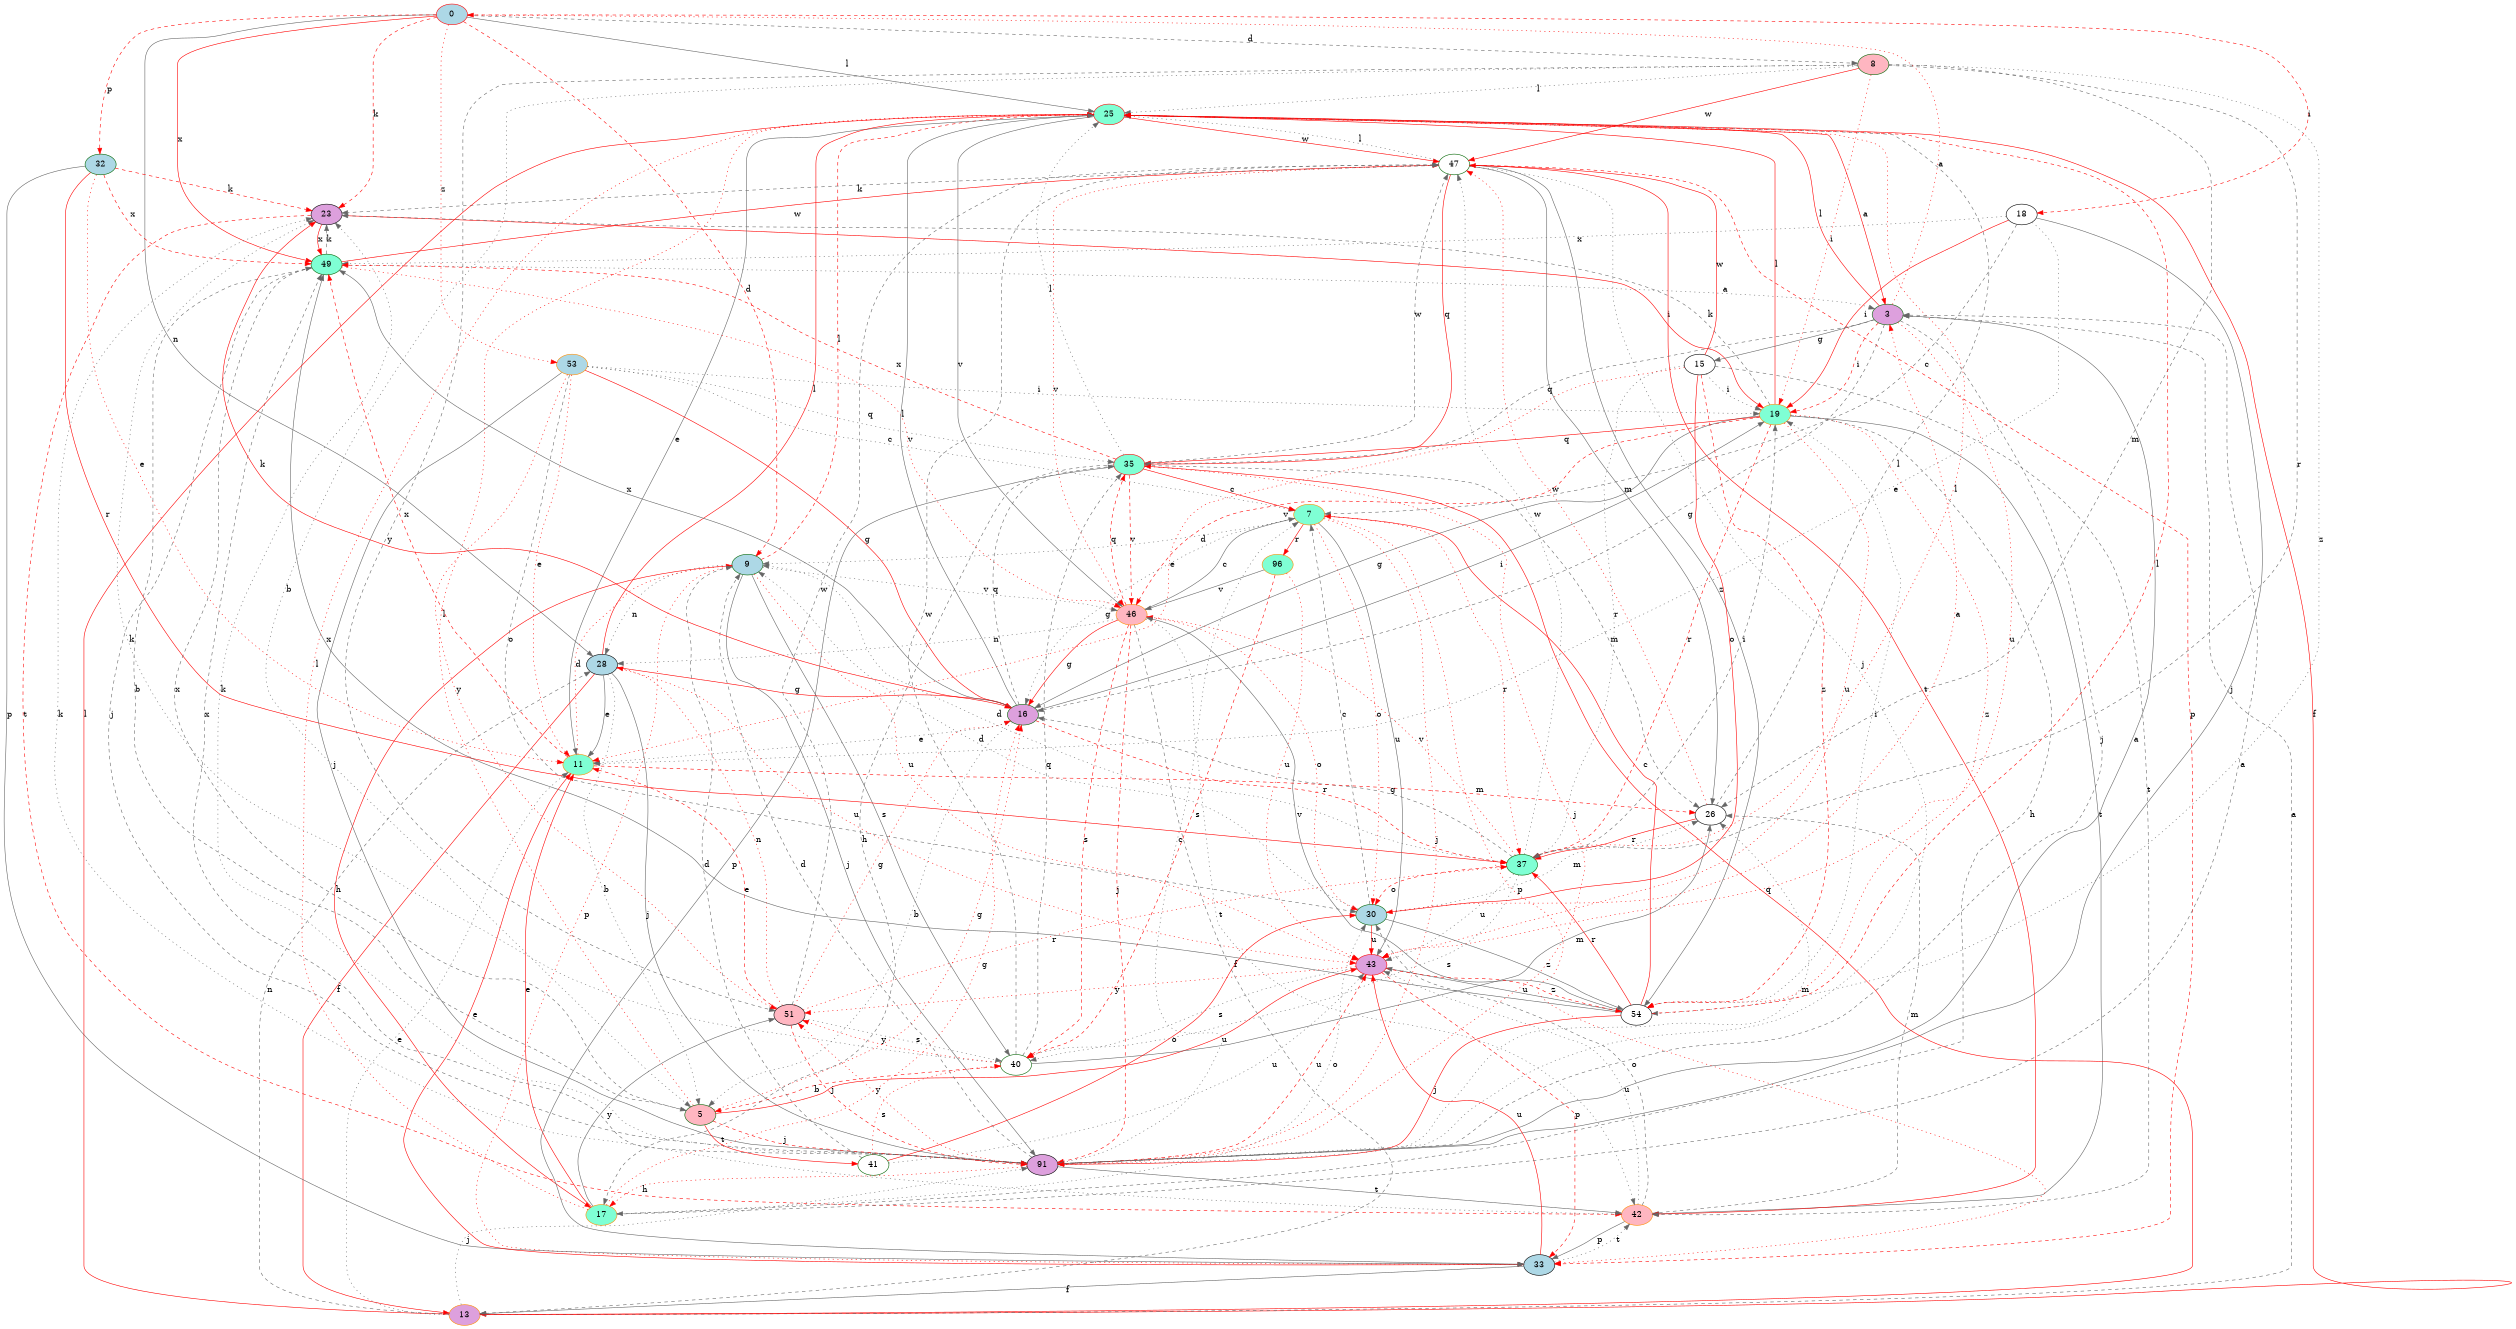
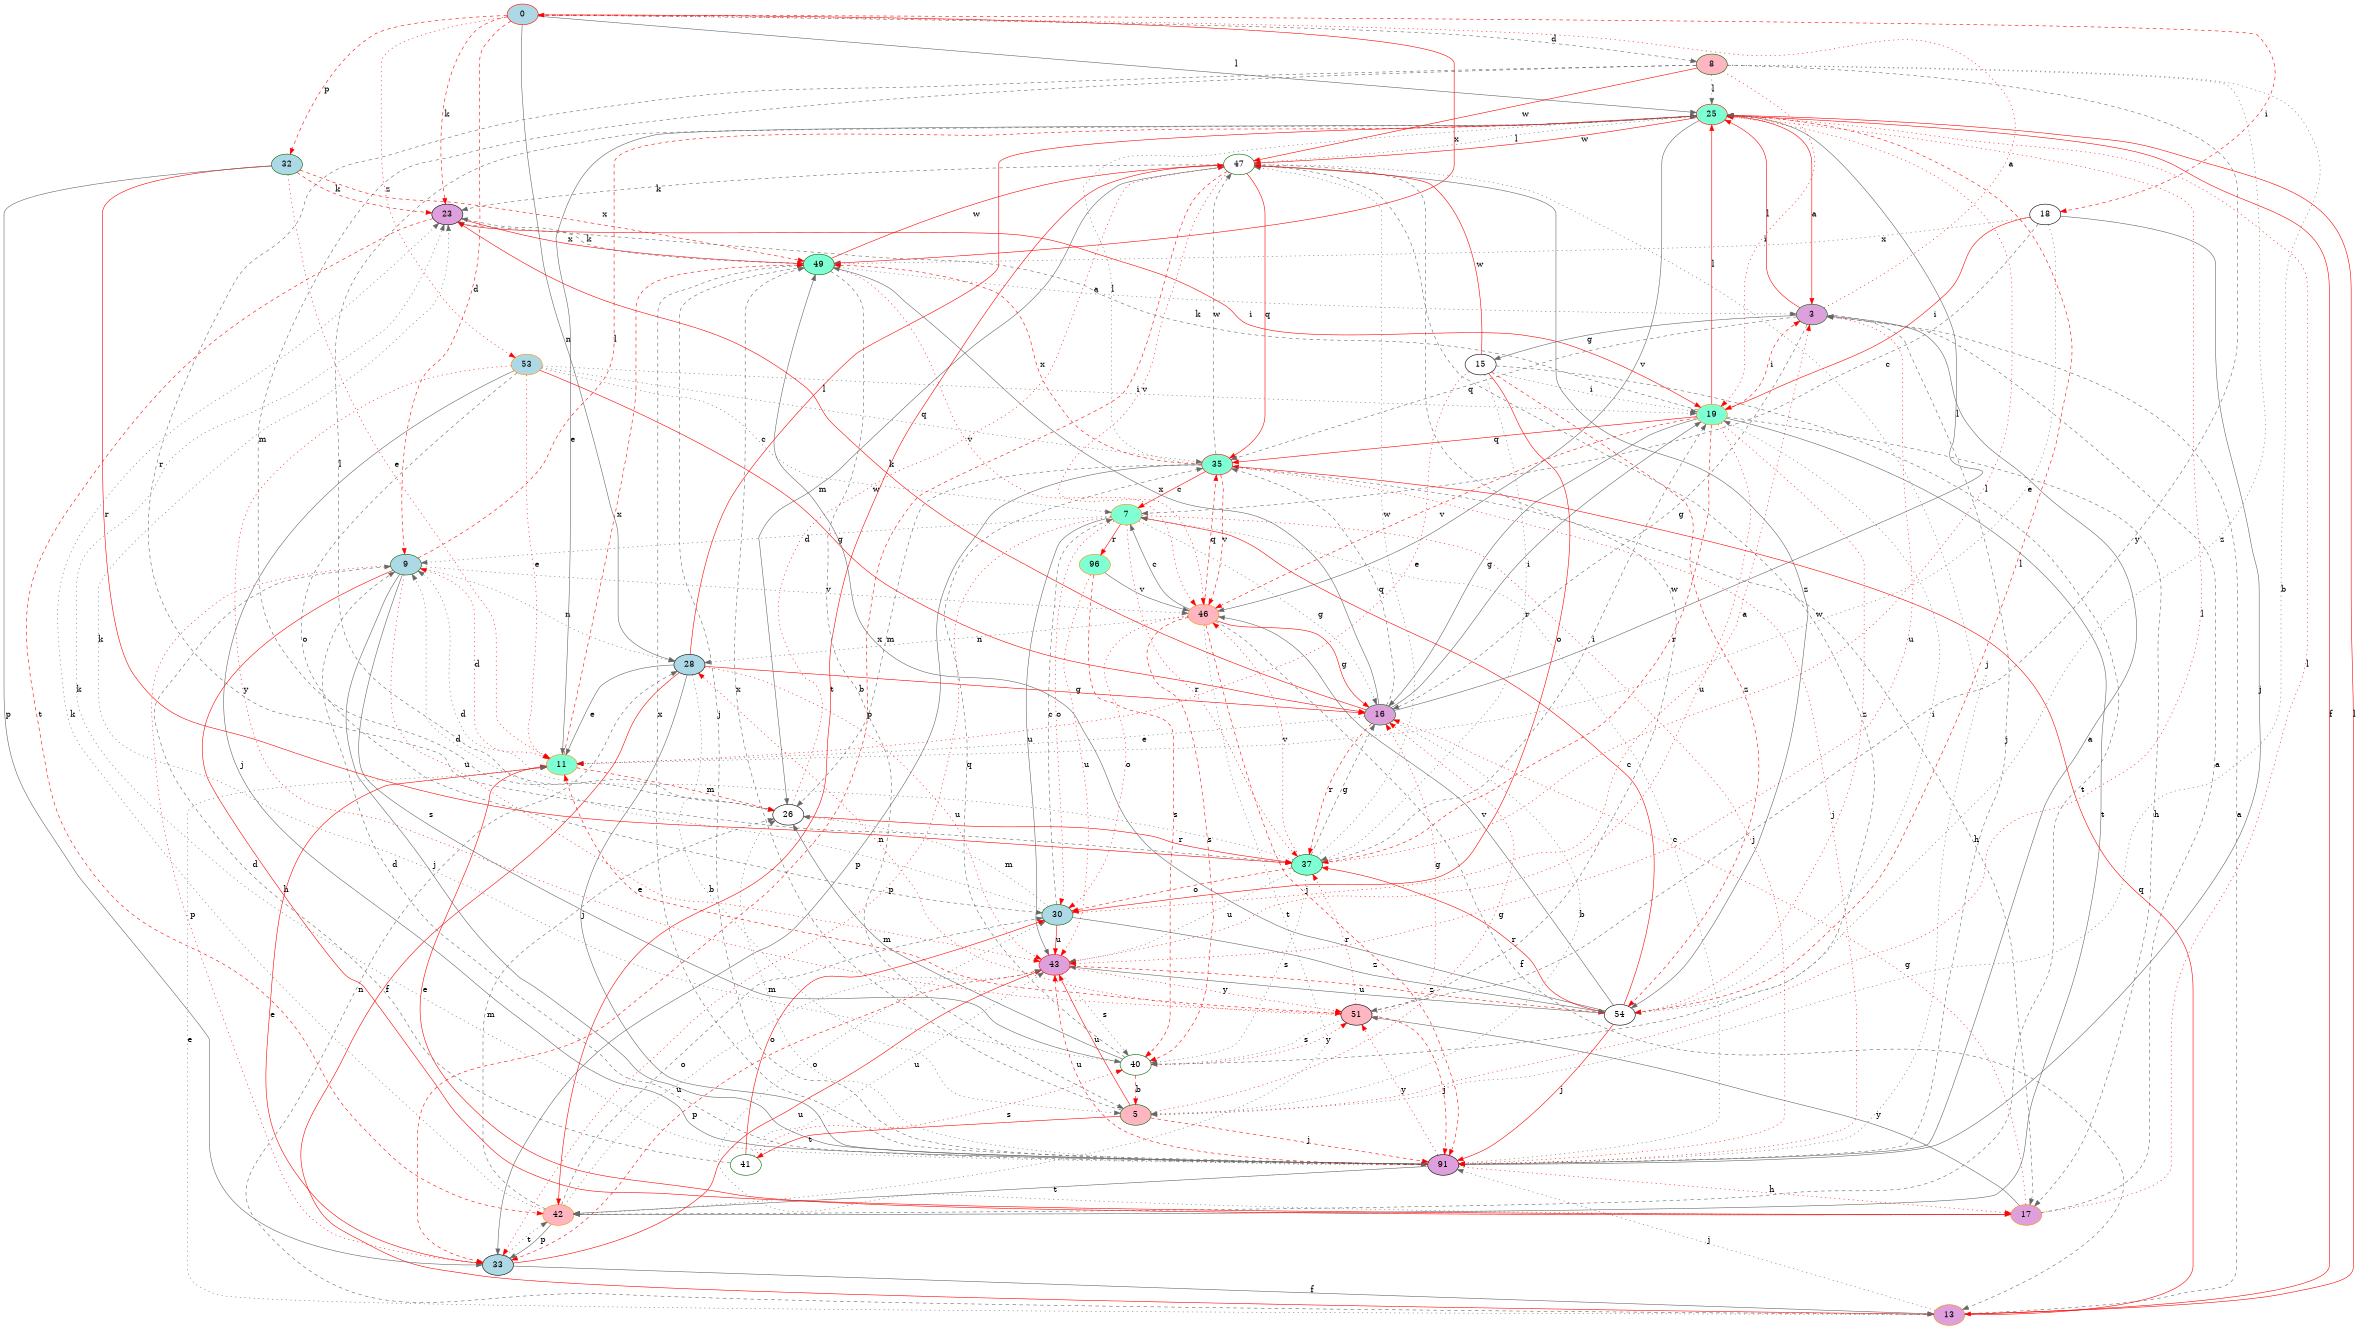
  strict digraph {
    node [color=darkgreen fillcolor=aquamarine style=filled]
    edge [color=gray40 style=dotted]
    0 [color=red fillcolor=lightblue]
    8 [fillcolor=lightpink]
    9 [fillcolor=lightblue]
    18 [color=black fillcolor=white]
    23 [color=black fillcolor=plum]
    25 [color=red]
    28 [color=black fillcolor=lightblue]
    32 [fillcolor=lightblue]
    49
    53 [color=darkorange fillcolor=lightblue]
    19 [color=darkorange]
    5 [fillcolor=lightpink]
    37
    26 [color=black fillcolor=white]
    47 [fillcolor=white]
    51 [color=black fillcolor=lightpink]
    54 [color=black fillcolor=white]
    n18 [color=black fillcolor=plum label=91]
    43 [color=red fillcolor=plum]
    33 [color=black fillcolor=lightblue]
-   17 [color=darkorange]
+   17 [color=darkorange fillcolor=plum]
    40 [fillcolor=white]
    46 [color=darkorange fillcolor=lightpink]
    7 [color=darkorange]
    11 [color=darkorange]
    42 [color=darkorange fillcolor=lightpink]
    3 [fillcolor=plum]
    13 [color=darkorange fillcolor=plum]
    16 [fillcolor=plum]
    35 [color=red]
    30 [fillcolor=lightblue]
    15 [color=black fillcolor=white]
    41 [fillcolor=white]
    n34 [color=darkorange label=96]
    0 -> 8 [label=d style=dashed]
    0 -> 9 [color=red label=d style=dashed]
    0 -> 18 [color=red label=i style=dashed]
    0 -> 23 [color=red label=k style=dashed]
    0 -> 25 [label=l style=solid]
    0 -> 28 [label=n style=solid]
    0 -> 32 [color=red label=p style=dashed]
    0 -> 49 [color=red label=x style=solid]
    0 -> 53 [color=red label=z]
    8 -> 25 [label=l]
    8 -> 19 [color=red label=i]
    8 -> 5 [label=b]
    8 -> 37 [label=r style=dashed]
    8 -> 26 [label=m style=dashed]
    8 -> 47 [color=red label=w style=solid]
    8 -> 51 [label=y style=dashed]
    8 -> 54 [label=z]
    9 -> 25 [color=red label=l style=dashed]
    9 -> 28 [label=n]
    9 -> n18 [label=j style=solid]
    9 -> 43 [color=red label=u]
    9 -> 33 [color=red label=p]
    9 -> 17 [color=red label=h style=solid]
    9 -> 40 [label=s style=solid]
    9 -> 46 [label=v]
    18 -> 49 [label=x]
    18 -> 19 [color=red label=i style=solid]
    18 -> n18 [label=j style=solid]
    18 -> 7 [label=c style=dashed]
    18 -> 11 [label=e]
    23 -> 49 [color=red label=x style=solid]
    23 -> 19 [color=red label=i style=solid]
    23 -> 42 [color=red label=t style=dashed]
    25 -> 47 [color=red label=w style=solid]
    25 -> 46 [label=v style=solid]
    25 -> 11 [label=e style=solid]
    25 -> 3 [color=red label=a style=solid]
    25 -> 13 [color=red label=f style=solid]
    28 -> 25 [color=red label=l style=solid]
    28 -> 5 [label=b]
    28 -> n18 [label=j style=solid]
    28 -> 43 [color=red label=u]
    28 -> 11 [label=e style=solid]
    28 -> 13 [color=red label=f style=solid]
    28 -> 16 [color=red label=g style=solid]
    32 -> 23 [color=red label=k style=dashed]
    32 -> 49 [color=red label=x style=dashed]
    32 -> 37 [color=red label=r style=solid]
    32 -> 33 [label=p style=solid]
    32 -> 11 [color=red label=e]
    49 -> 23 [label=k style=dashed]
    49 -> 5 [label=b style=dashed]
    49 -> 47 [color=red label=w style=solid]
    49 -> n18 [label=j style=dashed]
    49 -> 46 [color=red label=v]
    49 -> 3 [label=a]
    53 -> 19 [label=i]
    53 -> 51 [color=red label=y]
    53 -> n18 [label=j style=solid]
    53 -> 7 [label=c]
    53 -> 11 [color=red label=e]
    53 -> 16 [color=red label=g style=solid]
    53 -> 35 [label=q]
    53 -> 30 [label=o style=dashed]
    19 -> 23 [label=k style=dashed]
    19 -> 25 [color=red label=l style=solid]
    19 -> 37 [color=red label=r style=dashed]
    19 -> 54 [color=red label=z]
    19 -> 43 [color=red label=u]
    19 -> 17 [label=h style=dashed]
    19 -> 46 [color=red label=v style=dashed]
    19 -> 42 [label=t style=solid]
    19 -> 16 [label=g style=solid]
    19 -> 35 [color=red label=q style=solid]
    5 -> 25 [color=red label=l]
    5 -> 49 [label=x style=dashed]
    5 -> n18 [color=red label=j style=dashed]
    5 -> 43 [color=red label=u style=solid]
    5 -> 16 [color=red label=g]
    5 -> 41 [color=red label=t style=solid]
    37 -> 9 [label=d]
    37 -> 25 [color=red label=l]
    37 -> 19 [label=i style=dashed]
    37 -> 47 [label=w]
    37 -> 43 [label=u]
    37 -> 40 [label=s]
    37 -> 46 [color=red label=v]
    37 -> 16 [label=g style=dashed]
    37 -> 30 [color=red label=o style=dashed]
    26 -> 25 [label=l style=dashed]
    26 -> 37 [color=red label=r style=solid]
    26 -> 47 [color=red label=w]
    47 -> 23 [label=k style=dashed]
    47 -> 25 [label=l]
    47 -> 26 [label=m style=solid]
    47 -> 54 [label=z style=solid]
    47 -> n18 [label=j]
    47 -> 33 [color=red label=p style=dashed]
    47 -> 46 [color=red label=v]
    47 -> 42 [color=red label=t style=solid]
    47 -> 35 [color=red label=q style=solid]
    51 -> 28 [color=red label=n]
    51 -> 37 [color=red label=r]
    51 -> 47 [label=w style=dashed]
    51 -> n18 [color=red label=j style=dashed]
    51 -> 40 [label=s]
    51 -> 11 [color=red label=e style=dashed]
    51 -> 16 [color=red label=g]
    54 -> 25 [color=red label=l style=dashed]
    54 -> 49 [label=x style=solid]
    54 -> 19 [label=i]
    54 -> 37 [color=red label=r style=solid]
    54 -> n18 [color=red label=j style=solid]
    54 -> 43 [label=u style=solid]
    54 -> 46 [label=v style=solid]
    54 -> 7 [color=red label=c style=solid]
    n18 -> 9 [label=d style=dashed]
    n18 -> 23 [label=k]
    n18 -> 49 [label=x style=dashed]
    n18 -> 26 [label=m]
    n18 -> 51 [color=red label=y]
    n18 -> 43 [color=red label=u style=dashed]
    n18 -> 17 [color=red label=h]
    n18 -> 7 [label=c]
    n18 -> 42 [label=t style=solid]
    n18 -> 3 [label=a style=solid]
    43 -> 51 [color=red label=y]
    43 -> 54 [color=red label=z style=dashed]
    43 -> 33 [color=red label=p style=dashed]
    43 -> 40 [label=s]
    33 -> 43 [color=red label=u style=solid]
    33 -> 11 [color=red label=e style=solid]
    33 -> 42 [label=t]
    33 -> 13 [label=f style=solid]
    17 -> 25 [color=red label=l]
    17 -> 51 [label=y style=solid]
    17 -> 11 [color=red label=e style=solid]
    17 -> 3 [label=a style=dashed]
    17 -> 16 [color=red label=g]
    17 -> 30 [label=o]
    40 -> 23 [label=k]
    40 -> 5 [color=red label=b style=dashed]
    40 -> 26 [label=m style=solid]
    40 -> 47 [label=w style=dashed]
    40 -> 51 [color=red label=y]
    40 -> 35 [label=q style=dashed]
    46 -> 28 [label=n]
    46 -> n18 [color=red label=j style=dashed]
    46 -> 40 [color=red label=s style=dashed]
    46 -> 7 [label=c style=solid]
    46 -> 42 [label=t]
    46 -> 13 [label=f style=dashed]
    46 -> 16 [color=red label=g style=solid]
    46 -> 35 [color=red label=q style=dashed]
    46 -> 30 [color=red label=o]
    7 -> 9 [label=d]
    7 -> 37 [color=red label=r]
    7 -> n18 [color=red label=j]
    7 -> 43 [label=u style=solid]
    7 -> 33 [color=red label=p]
    7 -> 16 [label=g]
    7 -> 30 [color=red label=o]
    7 -> n34 [color=red label=r style=solid]
    11 -> 9 [color=red label=d]
    11 -> 49 [color=red label=x style=dashed]
    11 -> 26 [color=red label=m style=dashed]
    42 -> 23 [label=k]
    42 -> 26 [label=m style=dashed]
    42 -> 43 [label=u]
    42 -> 33 [label=p style=solid]
    42 -> 30 [label=o style=dashed]
    3 -> 0 [color=red label=a]
    3 -> 25 [color=red label=l style=solid]
-   3 -> 19 [color=red label=i style=dashed]
+   19 -> 3 [color=red label=i style=dashed]
    3 -> n18 [label=j style=dashed]
    3 -> 43 [color=red label=u]
    3 -> 16 [label=g style=dashed]
    3 -> 35 [label=q style=dashed]
    3 -> 15 [label=g style=solid]
    13 -> 25 [color=red label=l style=solid]
    13 -> 28 [label=n style=dashed]
    13 -> n18 [label=j]
    13 -> 11 [label=e]
    13 -> 3 [label=a style=dashed]
    13 -> 35 [color=red label=q style=solid]
    16 -> 23 [color=red label=k style=solid]
    16 -> 25 [label=l style=solid]
    16 -> 49 [label=x style=solid]
    16 -> 19 [label=i style=solid]
    16 -> 5 [label=b]
    16 -> 37 [color=red label=r style=dashed]
    16 -> 11 [label=e]
    16 -> 35 [label=q style=dashed]
    35 -> 25 [label=l]
    35 -> 49 [color=red label=x style=dashed]
    35 -> 26 [label=m style=dashed]
    35 -> 47 [label=w style=dashed]
    35 -> n18 [color=red label=j]
    35 -> 33 [label=p style=solid]
    35 -> 17 [label=h style=dashed]
    35 -> 46 [color=red label=v style=dashed]
    35 -> 7 [color=red label=c style=solid]
    30 -> 9 [label=d]
    30 -> 26 [label=m]
    30 -> 54 [label=z style=solid]
    30 -> 43 [color=red label=u style=solid]
    30 -> 7 [label=c style=dashed]
    30 -> 3 [color=red label=a]
    15 -> 19 [label=i]
    15 -> 37 [label=r]
    15 -> 47 [color=red label=w style=solid]
    15 -> 54 [color=red label=z style=dashed]
    15 -> 11 [color=red label=e]
    15 -> 42 [label=t style=dashed]
    15 -> 30 [color=red label=o style=solid]
    41 -> 9 [label=d style=dashed]
    41 -> 43 [label=u]
    41 -> 40 [color=red label=s]
    41 -> 30 [color=red label=o style=solid]
    n34 -> 43 [color=red label=u]
    n34 -> 40 [color=red label=s style=dashed]
    n34 -> 46 [label=v style=solid]
  }
